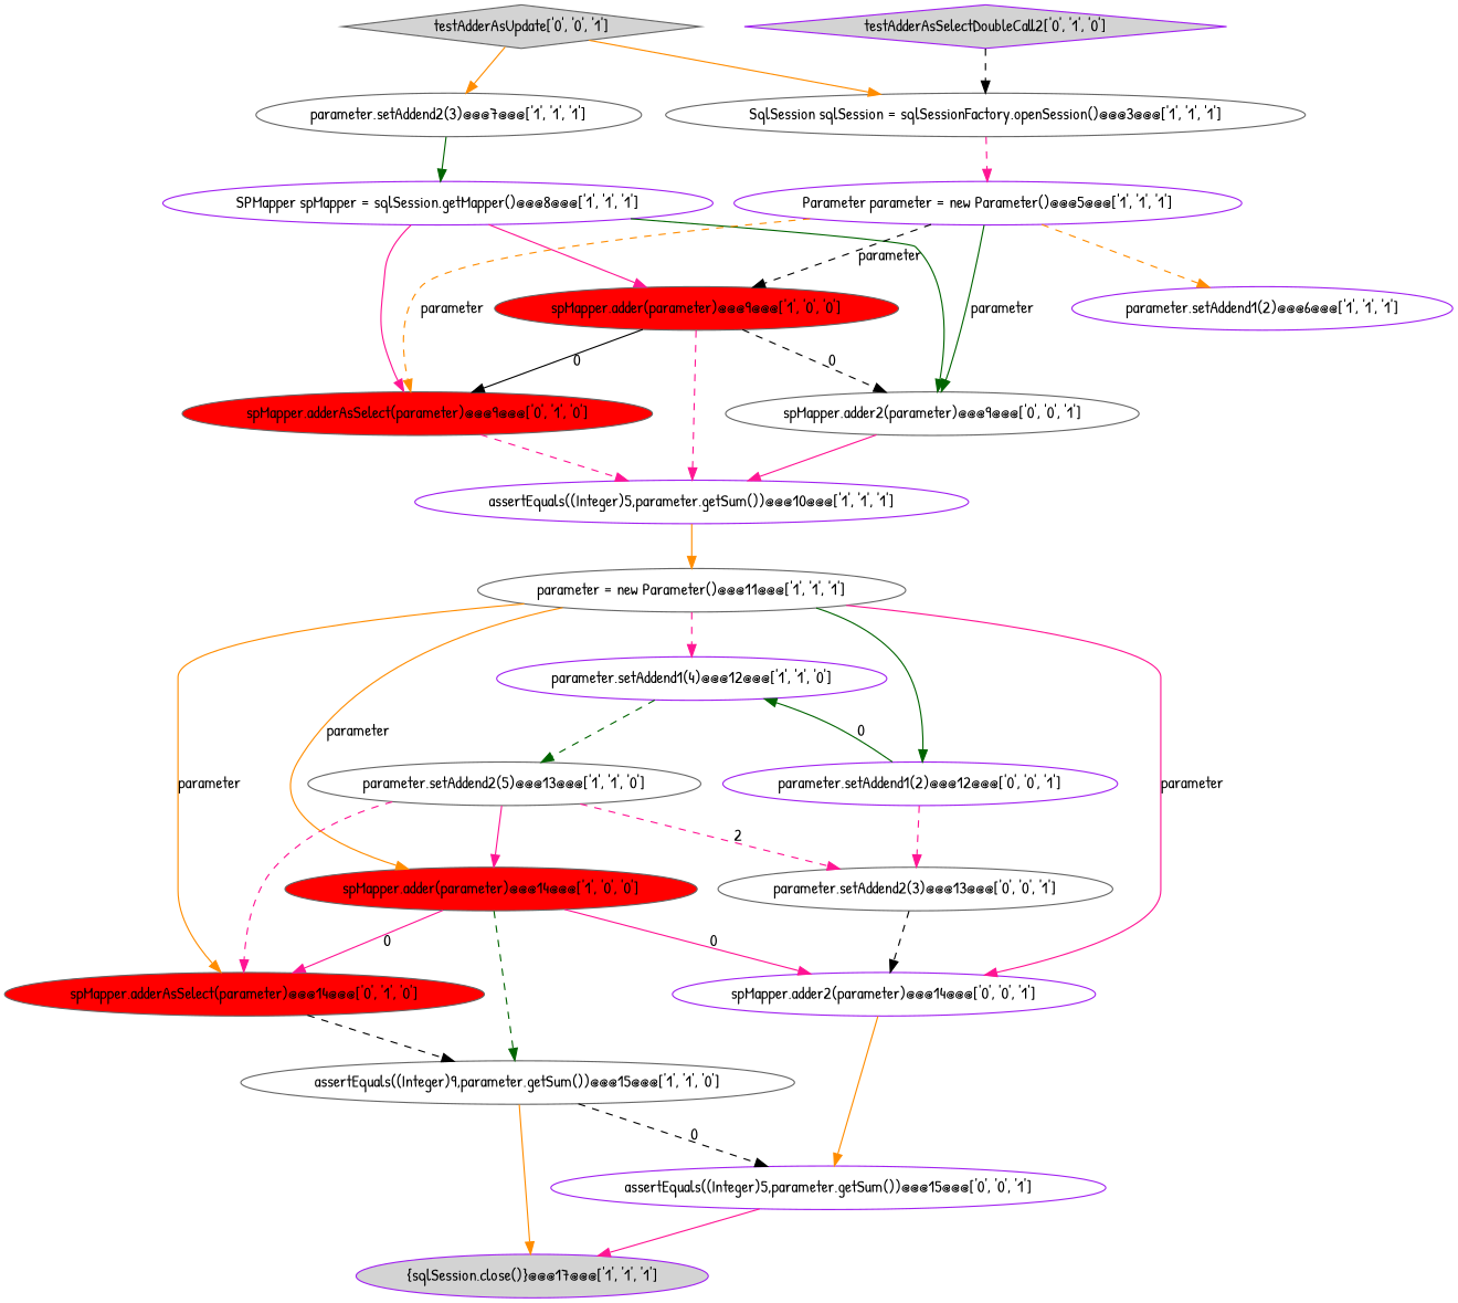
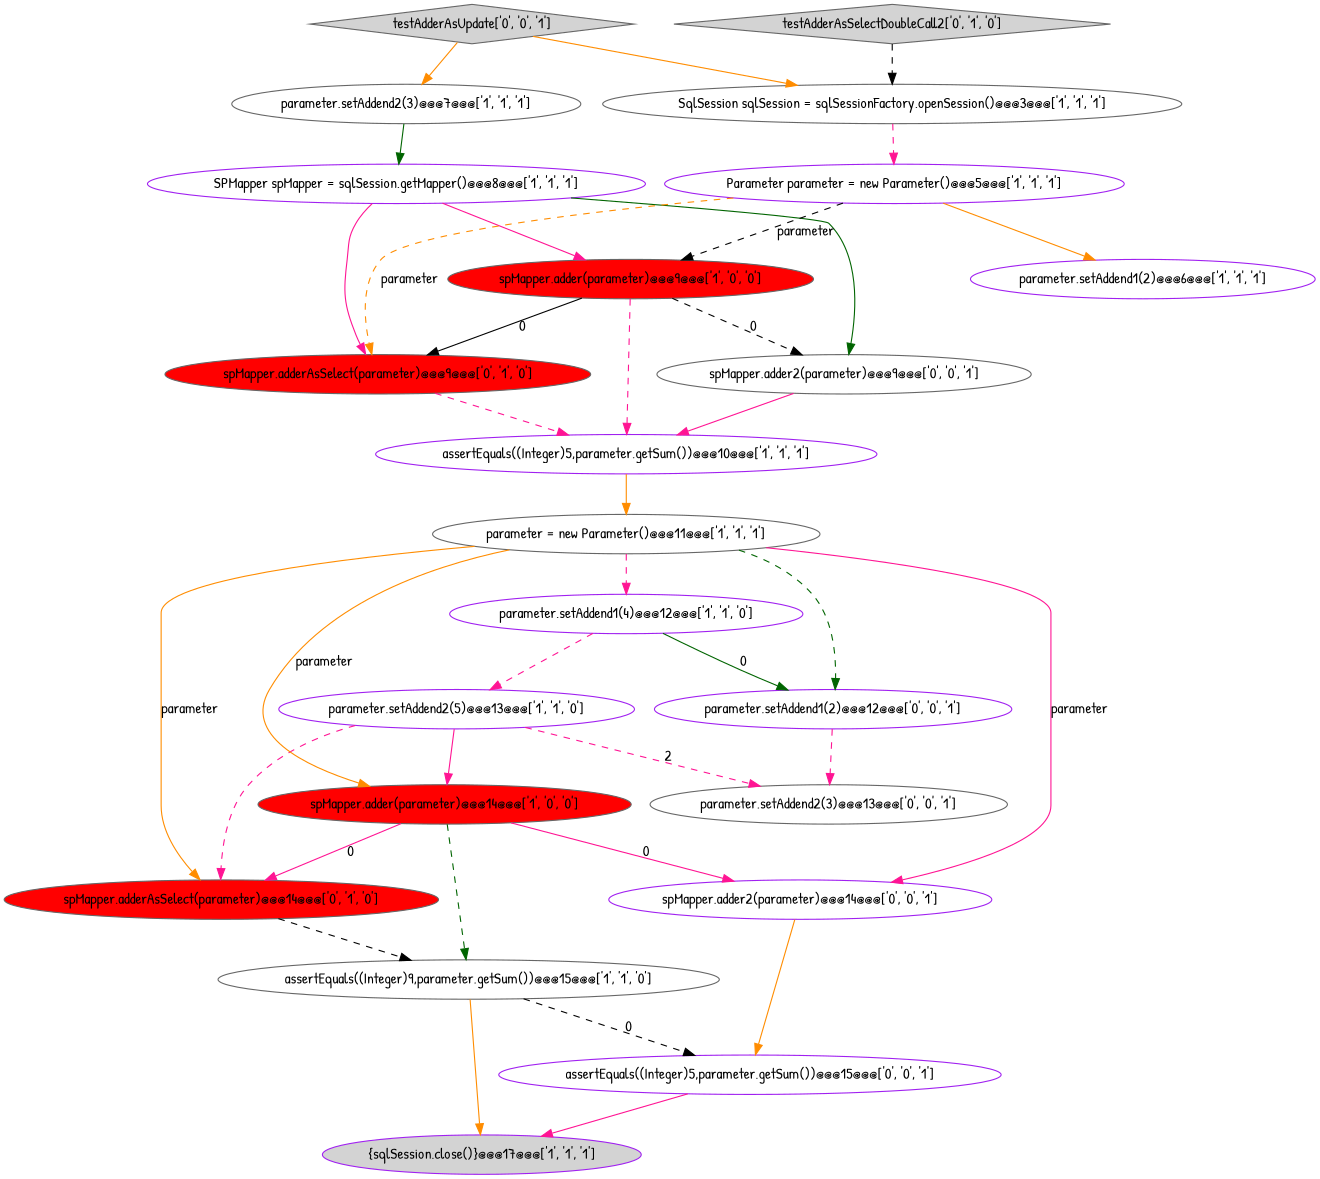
  digraph {
    fontname="Patrick Hand"
    node [color=purple fillcolor=white fontname="Patrick Hand" shape=ellipse style=filled]
    edge [color=deeppink fontname="Patrick Hand" style=solid]
    n1 [label="SPMapper spMapper = sqlSession.getMapper()@@@8@@@['1', '1', '1']"]
    n2 [color=gray40 label="spMapper.adder2(parameter)@@@9@@@['0', '0', '1']"]
    n3 [color=gray40 fillcolor=red label="spMapper.adder(parameter)@@@9@@@['1', '0', '0']"]
    n4 [color=gray40 fillcolor=red label="spMapper.adderAsSelect(parameter)@@@9@@@['0', '1', '0']"]
    n5 [label="assertEquals((Integer)5,parameter.getSum())@@@10@@@['1', '1', '1']"]
-   n6 [color=gray40 label="parameter.setAddend2(5)@@@13@@@['1', '1', '0']"]
+   n6 [label="parameter.setAddend2(5)@@@13@@@['1', '1', '0']"]
    n7 [color=gray40 fillcolor=red label="spMapper.adderAsSelect(parameter)@@@14@@@['0', '1', '0']"]
    n8 [color=gray40 fillcolor=red label="spMapper.adder(parameter)@@@14@@@['1', '0', '0']"]
    n9 [color=gray40 label="parameter.setAddend2(3)@@@13@@@['0', '0', '1']"]
    n10 [color=gray40 label="assertEquals((Integer)9,parameter.getSum())@@@15@@@['1', '1', '0']"]
    n11 [label="spMapper.adder2(parameter)@@@14@@@['0', '0', '1']"]
    n12 [label="assertEquals((Integer)5,parameter.getSum())@@@15@@@['0', '0', '1']"]
    n13 [fillcolor=lightgray label="{sqlSession.close()}@@@17@@@['1', '1', '1']"]
    n14 [label="parameter.setAddend1(2)@@@6@@@['1', '1', '1']"]
    n15 [color=gray40 label="parameter.setAddend2(3)@@@7@@@['1', '1', '1']"]
    n16 [color=gray40 label="parameter = new Parameter()@@@11@@@['1', '1', '1']"]
-   n17 [fillcolor=lightgray label="testAdderAsSelectDoubleCall2['0', '1', '0']" shape=diamond]
+   n17 [color=gray40 fillcolor=lightgray label="testAdderAsSelectDoubleCall2['0', '1', '0']" shape=diamond]
    n18 [color=gray40 label="SqlSession sqlSession = sqlSessionFactory.openSession()@@@3@@@['1', '1', '1']"]
    n19 [label="Parameter parameter = new Parameter()@@@5@@@['1', '1', '1']"]
    n20 [color=gray40 fillcolor=lightgray label="testAdderAsUpdate['0', '0', '1']" shape=diamond]
    n21 [label="parameter.setAddend1(4)@@@12@@@['1', '1', '0']"]
    n22 [label="parameter.setAddend1(2)@@@12@@@['0', '0', '1']"]
    n1 -> n2 [color=darkgreen]
    n1 -> n3
    n1 -> n4
    n2 -> n5
    n3 -> n2 [color=black label=0 style=dashed]
    n3 -> n4 [color=black label=0]
    n3 -> n5 [style=dashed]
    n4 -> n5 [style=dashed]
    n5 -> n16 [color=darkorange]
    n6 -> n7 [style=dashed]
    n6 -> n8
    n6 -> n9 [label=2 style=dashed]
    n7 -> n10 [color=black style=dashed]
    n8 -> n7 [label=0]
    n8 -> n10 [color=darkgreen style=dashed]
    n8 -> n11 [label=0]
-   n9 -> n11 [color=black style=dashed]
    n10 -> n12 [color=black label=0 style=dashed]
    n10 -> n13 [color=darkorange]
    n11 -> n12 [color=darkorange]
    n12 -> n13
    n15 -> n1 [color=darkgreen]
    n16 -> n7 [color=darkorange label=parameter]
    n16 -> n8 [color=darkorange label=parameter]
    n16 -> n11 [label=parameter]
    n16 -> n21 [style=dashed]
-   n16 -> n22 [color=darkgreen]
+   n16 -> n22 [color=darkgreen style=dashed]
    n17 -> n18 [color=black style=dashed]
    n18 -> n19 [style=dashed]
-   n19 -> n2 [color=darkgreen label=parameter]
    n19 -> n3 [color=black label=parameter style=dashed]
    n19 -> n4 [color=darkorange label=parameter style=dashed]
-   n19 -> n14 [color=darkorange style=dashed]
+   n19 -> n14 [color=darkorange]
    n20 -> n15 [color=darkorange]
    n20 -> n18 [color=darkorange]
-   n21 -> n6 [color=darkgreen style=dashed]
-   n22 -> n21 [color=darkgreen label=0]
+   n21 -> n6 [style=dashed]
+   n21 -> n22 [color=darkgreen label=0]
    n22 -> n9 [style=dashed]
  }
